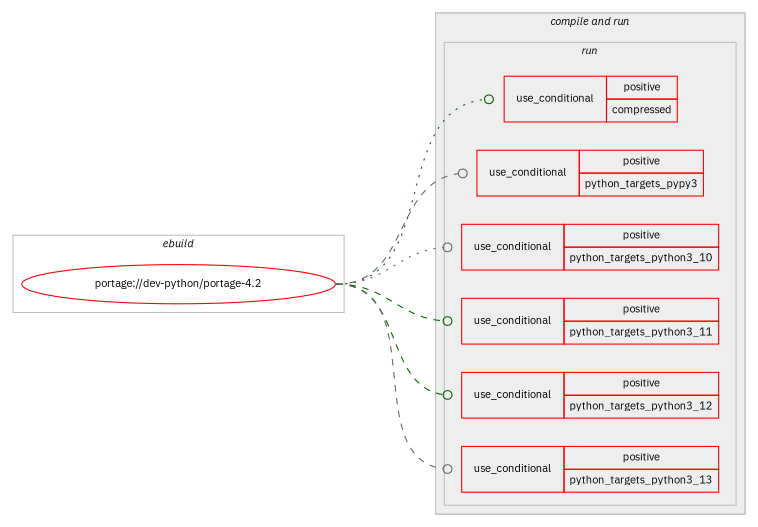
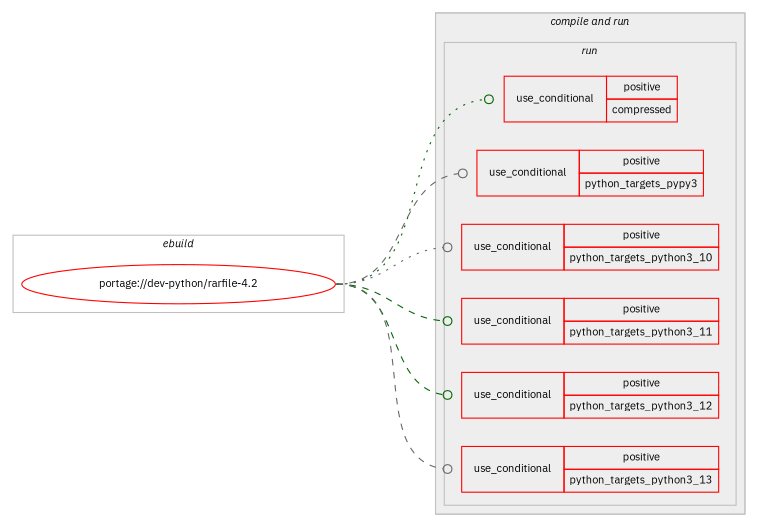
  digraph {
    compound=true
    concentrate=true
    fontname="IBM Plex Sans"
    fontsize=10
    newrank=true
    rankdir=LR
    ranksep=1.5
    node [color=red fontname="IBM Plex Sans" fontsize=10 shape=none]
    edge [arrowhead=odot headport=w style=dashed tailport=e weight=20 color=darkgreen fontname="IBM Plex Sans"]
-   n1 [label="portage://dev-python/portage-4.2" width=4 shape=""]
+   n1 [label="portage://dev-python/rarfile-4.2" width=4 shape=""]
    n2 [label=<<TABLE BORDER="0" CELLBORDER="1" CELLSPACING="0" CELLPADDING="4"><TR><TD ROWSPAN="3" CELLPADDING="10">use_conditional</TD></TR><TR><TD>positive</TD></TR><TR><TD>compressed</TD></TR></TABLE>>]
    n3 [label=<<TABLE BORDER="0" CELLBORDER="1" CELLSPACING="0" CELLPADDING="4"><TR><TD ROWSPAN="3" CELLPADDING="10">use_conditional</TD></TR><TR><TD>positive</TD></TR><TR><TD>python_targets_pypy3</TD></TR></TABLE>>]
    n4 [label=<<TABLE BORDER="0" CELLBORDER="1" CELLSPACING="0" CELLPADDING="4"><TR><TD ROWSPAN="3" CELLPADDING="10">use_conditional</TD></TR><TR><TD>positive</TD></TR><TR><TD>python_targets_python3_10</TD></TR></TABLE>>]
    n5 [label=<<TABLE BORDER="0" CELLBORDER="1" CELLSPACING="0" CELLPADDING="4"><TR><TD ROWSPAN="3" CELLPADDING="10">use_conditional</TD></TR><TR><TD>positive</TD></TR><TR><TD>python_targets_python3_11</TD></TR></TABLE>>]
    n6 [label=<<TABLE BORDER="0" CELLBORDER="1" CELLSPACING="0" CELLPADDING="4"><TR><TD ROWSPAN="3" CELLPADDING="10">use_conditional</TD></TR><TR><TD>positive</TD></TR><TR><TD>python_targets_python3_12</TD></TR></TABLE>>]
    n7 [label=<<TABLE BORDER="0" CELLBORDER="1" CELLSPACING="0" CELLPADDING="4"><TR><TD ROWSPAN="3" CELLPADDING="10">use_conditional</TD></TR><TR><TD>positive</TD></TR><TR><TD>python_targets_python3_13</TD></TR></TABLE>>]
    subgraph cluster_1 {
      color=gray
      label=<<i>ebuild</i>>
      rank=same
      n1
    }
    subgraph cluster_2 {
      color=gray
      label=<<i>dependencies</i>>
      subgraph cluster_3 {
        color=gray
        fillcolor="#eeeeee"
        label=<<i>compile</i>>
        style=filled
      }
      subgraph cluster_4 {
        color=gray
        fillcolor="#eeeeee"
        label=<<i>compile and run</i>>
        style=filled
      }
      subgraph cluster_5 {
        color=gray
        fillcolor="#eeeeee"
        label=<<i>run</i>>
        style=filled
        subgraph sub_6 {
          color=gray
          fillcolor="#eeeeee"
          label=<<i>run</i>>
          style=filled
          n2
        }
        subgraph sub_7 {
          color=gray
          fillcolor="#eeeeee"
          label=<<i>run</i>>
          style=filled
          n3
        }
        subgraph sub_8 {
          color=gray
          fillcolor="#eeeeee"
          label=<<i>run</i>>
          style=filled
          n4
        }
        subgraph sub_9 {
          color=gray
          fillcolor="#eeeeee"
          label=<<i>run</i>>
          style=filled
          n5
        }
        subgraph sub_10 {
          color=gray
          fillcolor="#eeeeee"
          label=<<i>run</i>>
          style=filled
          n6
        }
        subgraph sub_11 {
          color=gray
          fillcolor="#eeeeee"
          label=<<i>run</i>>
          style=filled
          n7
        }
      }
    }
    subgraph cluster_12 {
      color=gray
      label=<<i>candidates</i>>
      rank=same
    }
    n1 -> n2 [style=dotted]
    n1 -> n3 [color=gray40]
    n1 -> n4 [style=dotted color=gray40]
    n1 -> n5
    n1 -> n6
    n1 -> n7 [color=gray40]
  }
